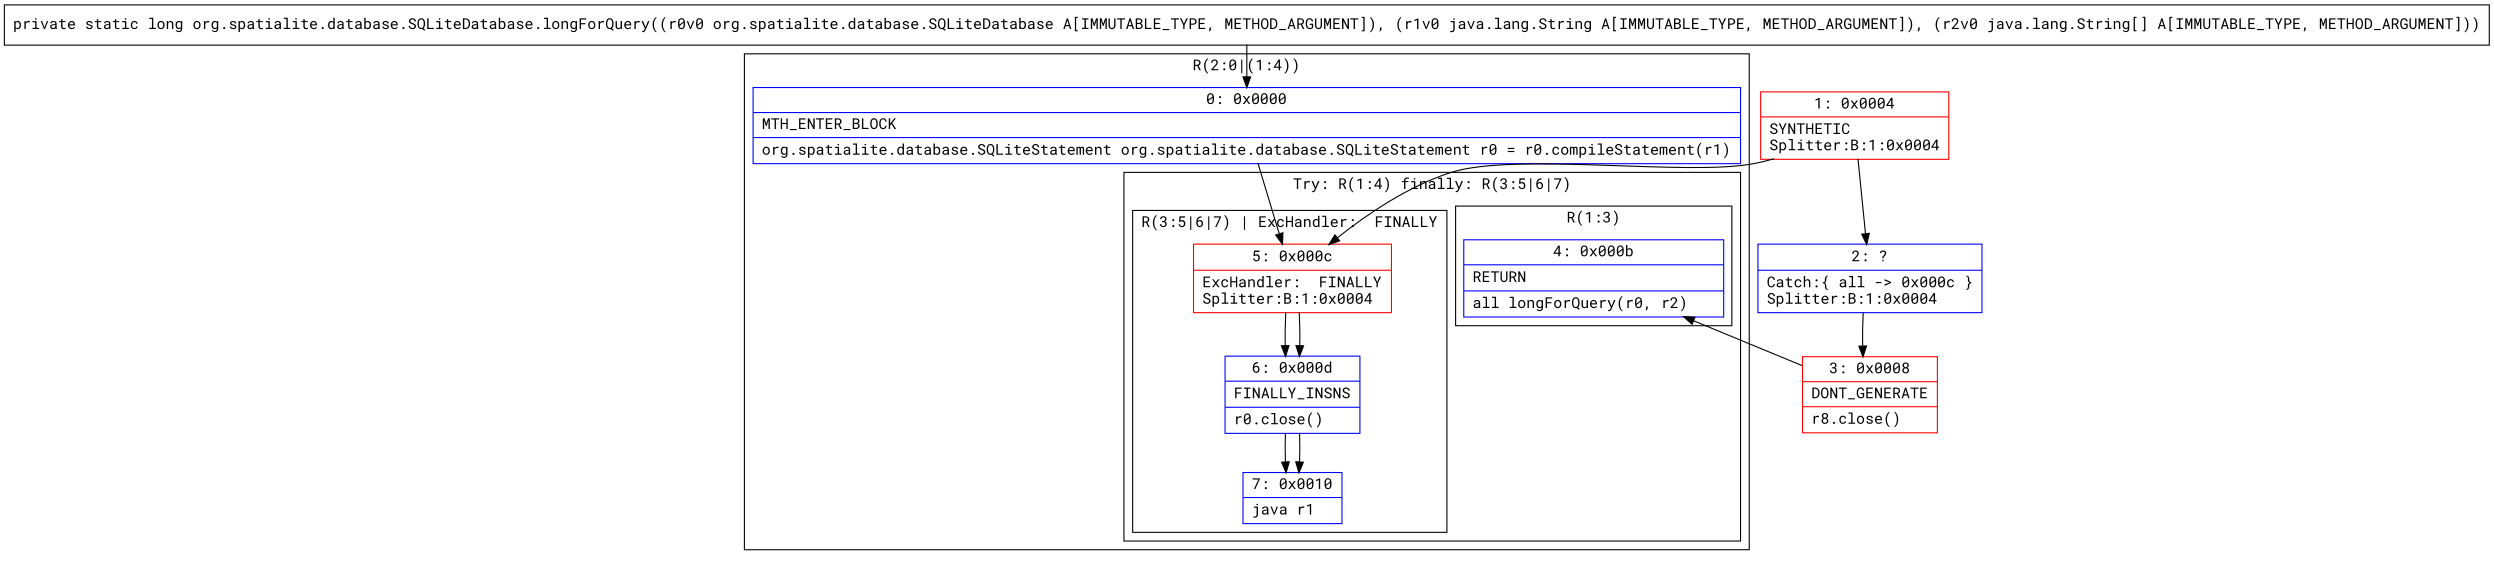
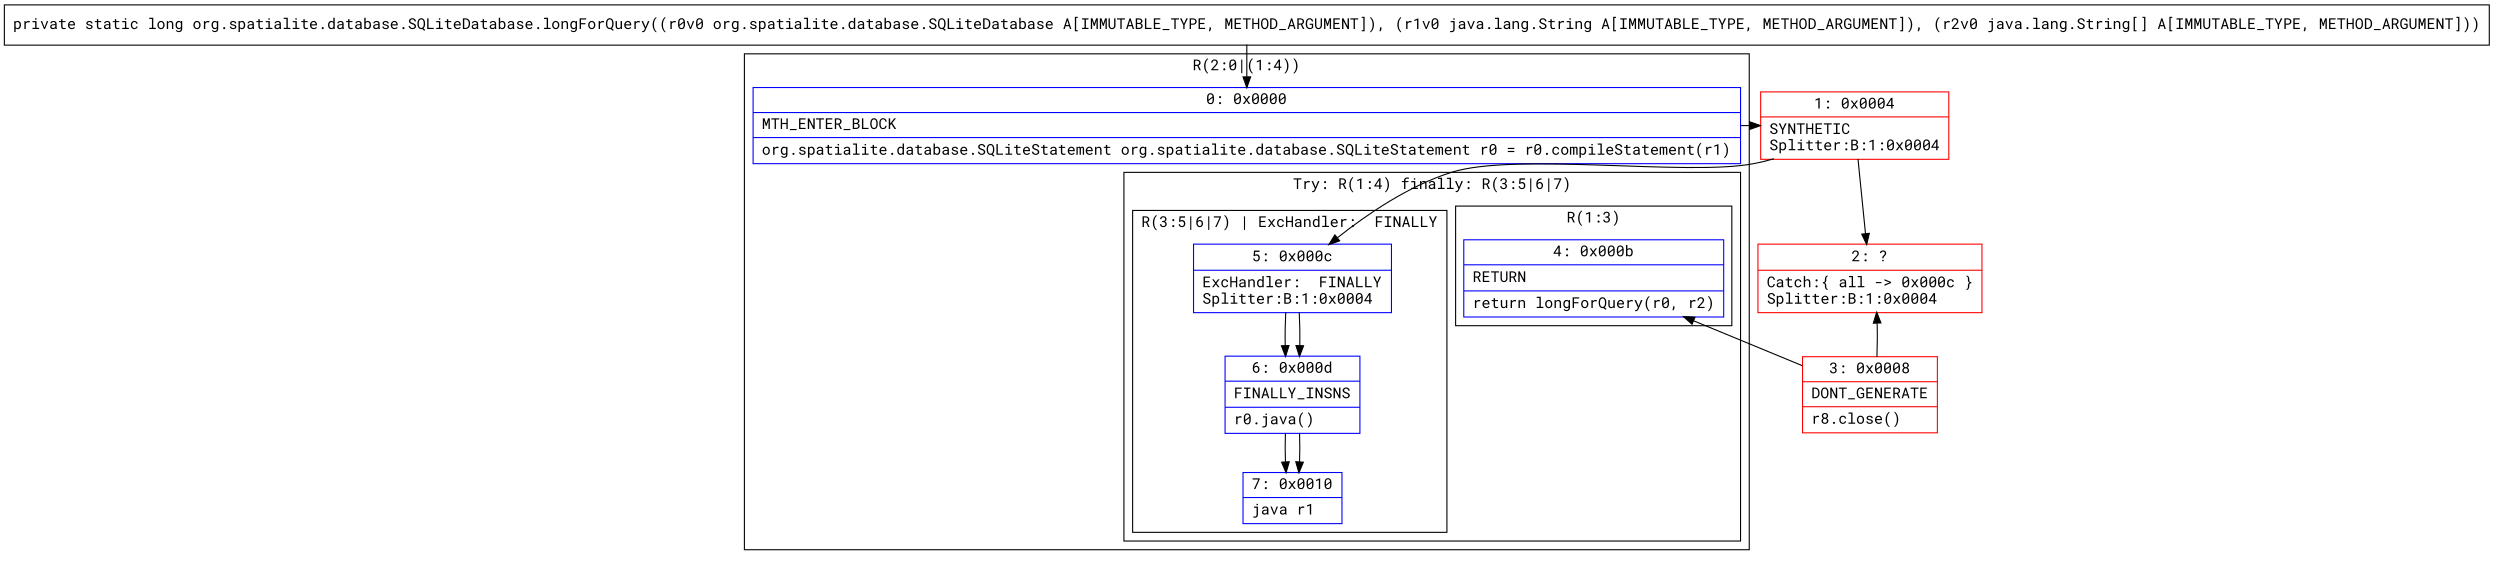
  digraph {
    fontname="Roboto Mono"
    node [color=blue fontname="Roboto Mono" shape=record]
    edge [fontname="Roboto Mono"]
-   n1 [label="{4\:\ 0x000b|RETURN\l|all longForQuery(r0, r2)\l}"]
-   n2 [color=red label="{5\:\ 0x000c|ExcHandler:  FINALLY\lSplitter:B:1:0x0004\l}"]
-   n3 [label="{6\:\ 0x000d|FINALLY_INSNS\l|r0.close()\l}"]
+   n1 [label="{4\:\ 0x000b|RETURN\l|return longForQuery(r0, r2)\l}"]
+   n2 [label="{5\:\ 0x000c|ExcHandler:  FINALLY\lSplitter:B:1:0x0004\l}"]
+   n3 [label="{6\:\ 0x000d|FINALLY_INSNS\l|r0.java()\l}"]
    n4 [label="{7\:\ 0x0010|java r1\l}"]
    n5 [label="{0\:\ 0x0000|MTH_ENTER_BLOCK\l|org.spatialite.database.SQLiteStatement org.spatialite.database.SQLiteStatement r0 = r0.compileStatement(r1)\l}"]
    n6 [color=red label="{1\:\ 0x0004|SYNTHETIC\lSplitter:B:1:0x0004\l}"]
-   n7 [label="{2\:\ ?|Catch:\{ all \-\> 0x000c \}\lSplitter:B:1:0x0004\l}"]
+   n7 [color=red label="{2\:\ ?|Catch:\{ all \-\> 0x000c \}\lSplitter:B:1:0x0004\l}"]
    n8 [color=red label="{3\:\ 0x0008|DONT_GENERATE\l|r8.close()\l}"]
    n9 [label="{private static long org.spatialite.database.SQLiteDatabase.longForQuery((r0v0 org.spatialite.database.SQLiteDatabase A[IMMUTABLE_TYPE, METHOD_ARGUMENT]), (r1v0 java.lang.String A[IMMUTABLE_TYPE, METHOD_ARGUMENT]), (r2v0 java.lang.String[] A[IMMUTABLE_TYPE, METHOD_ARGUMENT])) }" color=""]
    subgraph cluster_1 {
      label="R(2:0|(1:4))"
      n5
      subgraph cluster_2 {
        label="Try: R(1:4) finally: R(3:5|6|7)"
        subgraph cluster_3 {
          label="R(1:3)"
          n1
        }
        subgraph cluster_4 {
          label="R(3:5|6|7) | ExcHandler:  FINALLY\l"
          n2
          n3
          n4
        }
      }
    }
    subgraph cluster_5 {
      label="R(3:5|6|7) | ExcHandler:  FINALLY\l"
    }
    n2 -> n3
    n2 -> n3
    n3 -> n4
    n3 -> n4
-   n5 -> n2
+   n5 -> n6
    n6 -> n2
    n6 -> n7
-   n7 -> n8
+   n8 -> n7
    n8 -> n1
    n9 -> n5
  }
